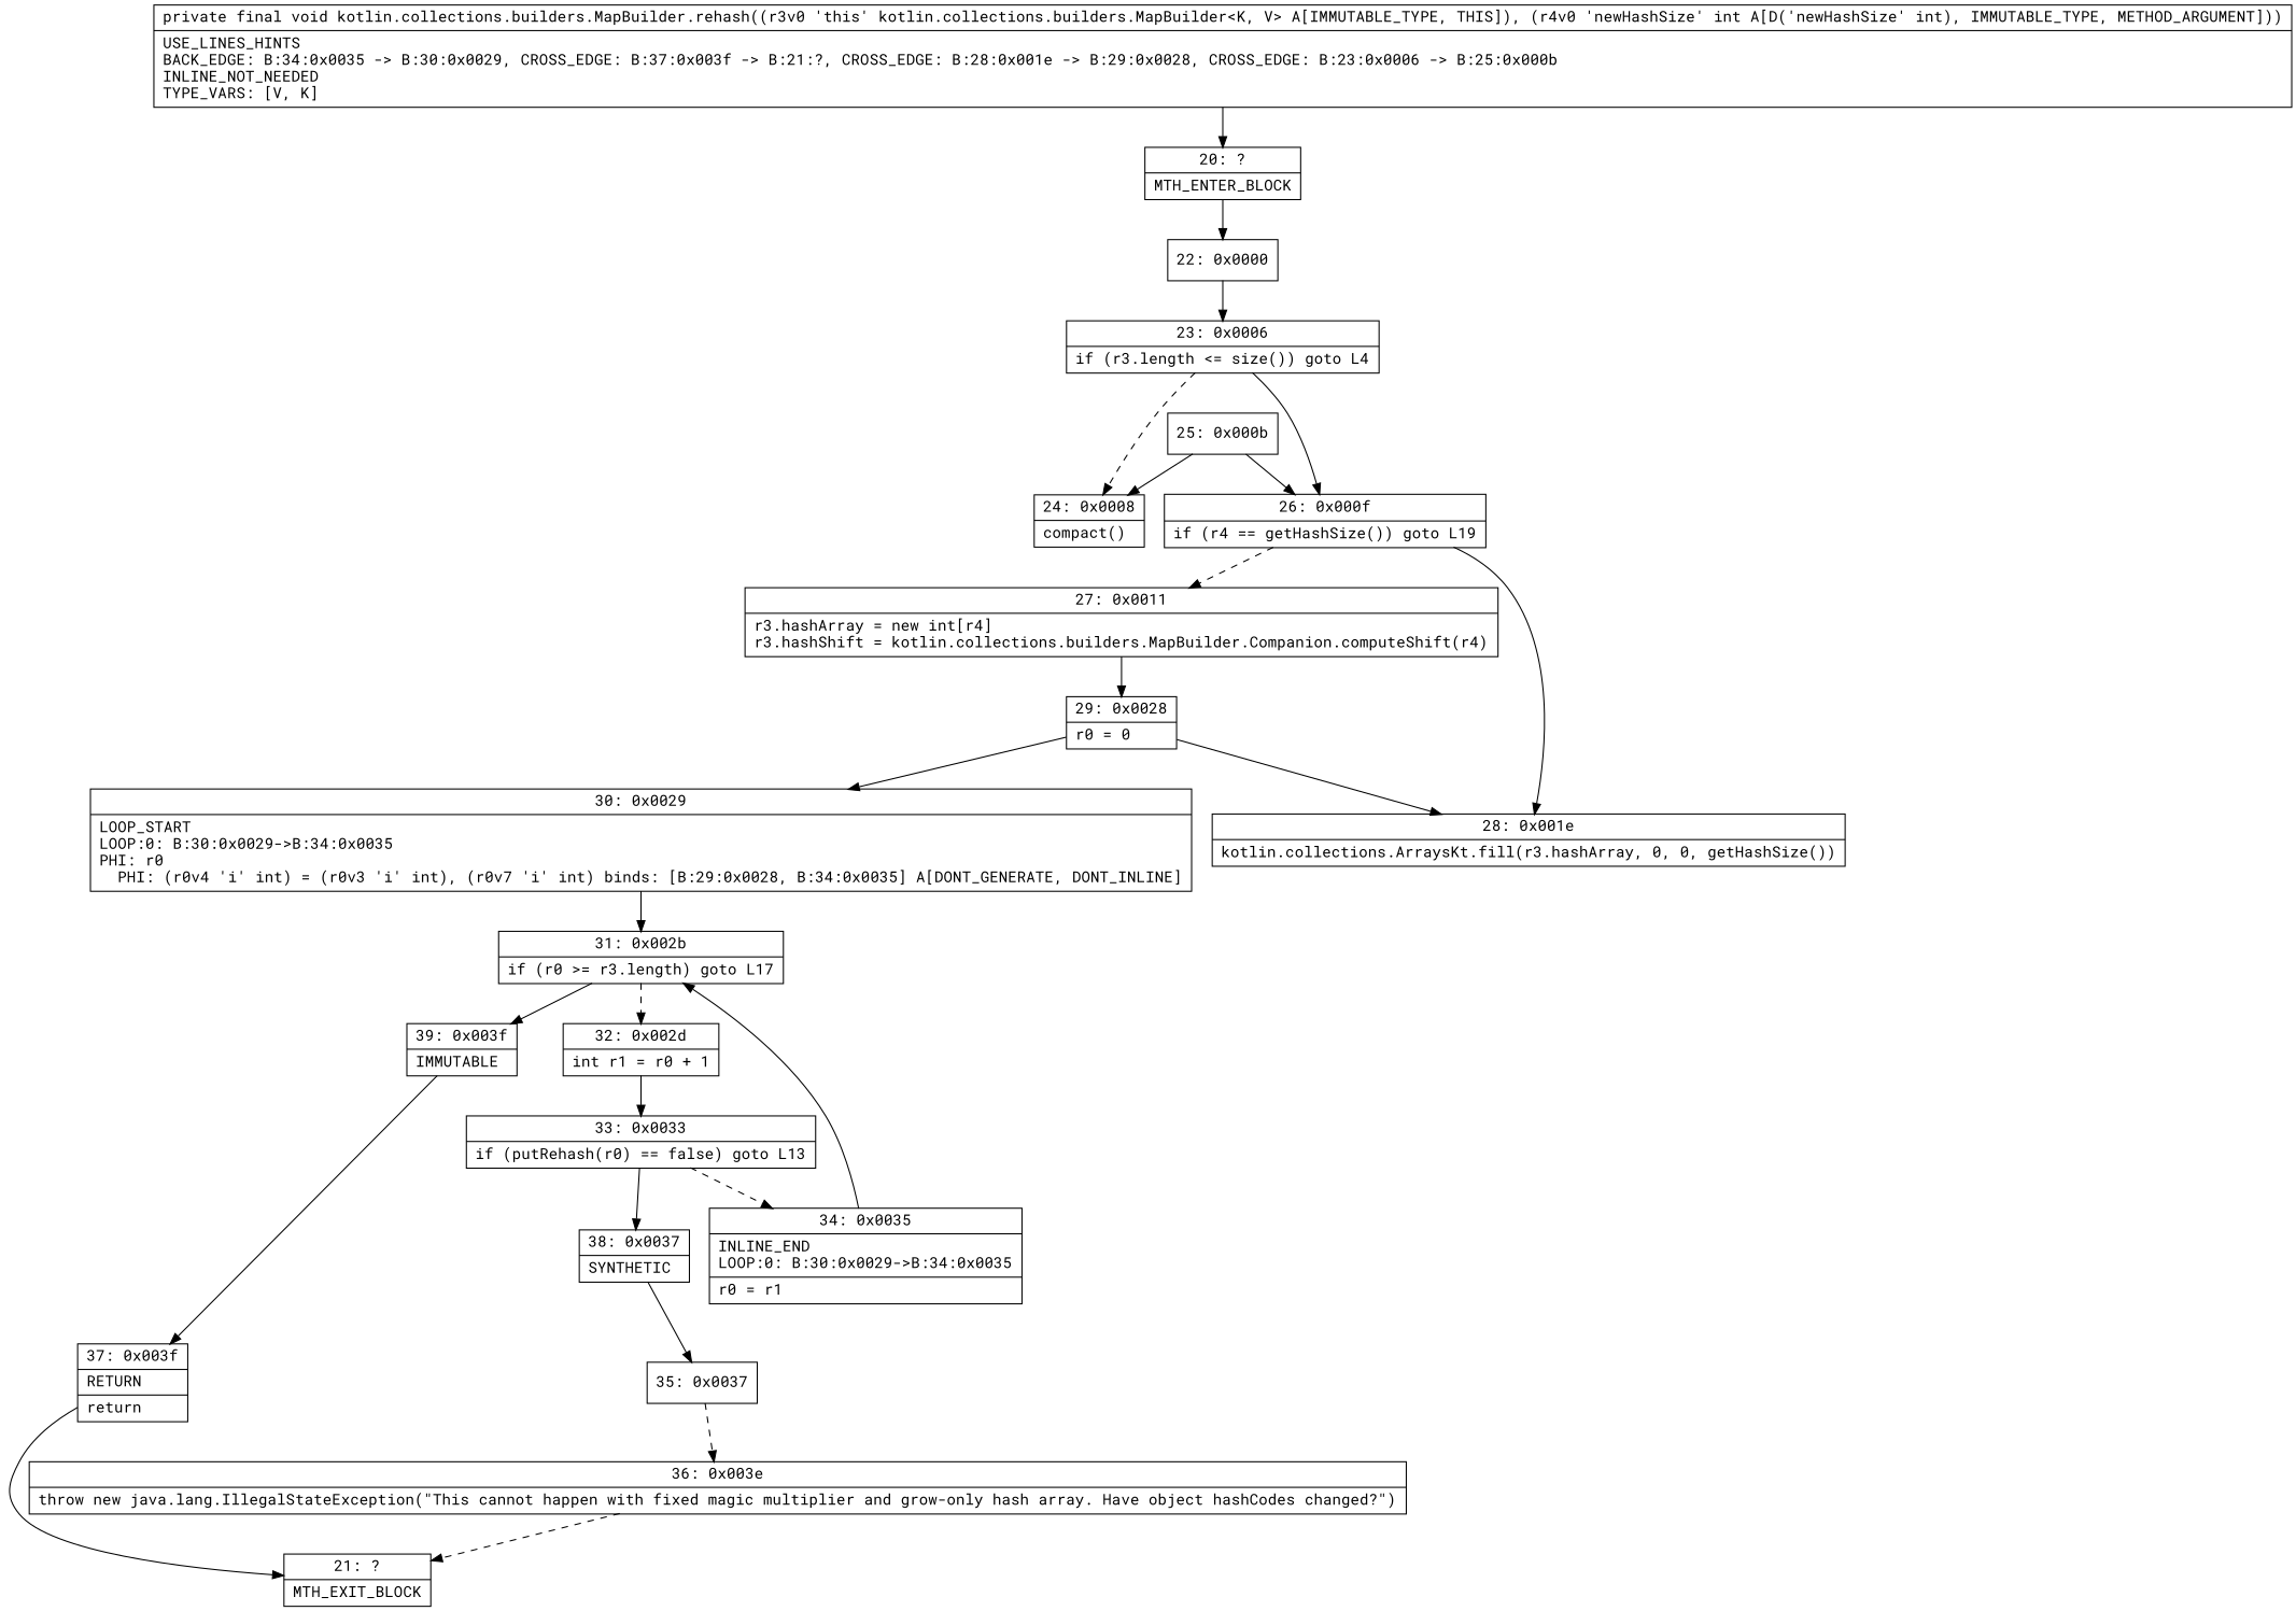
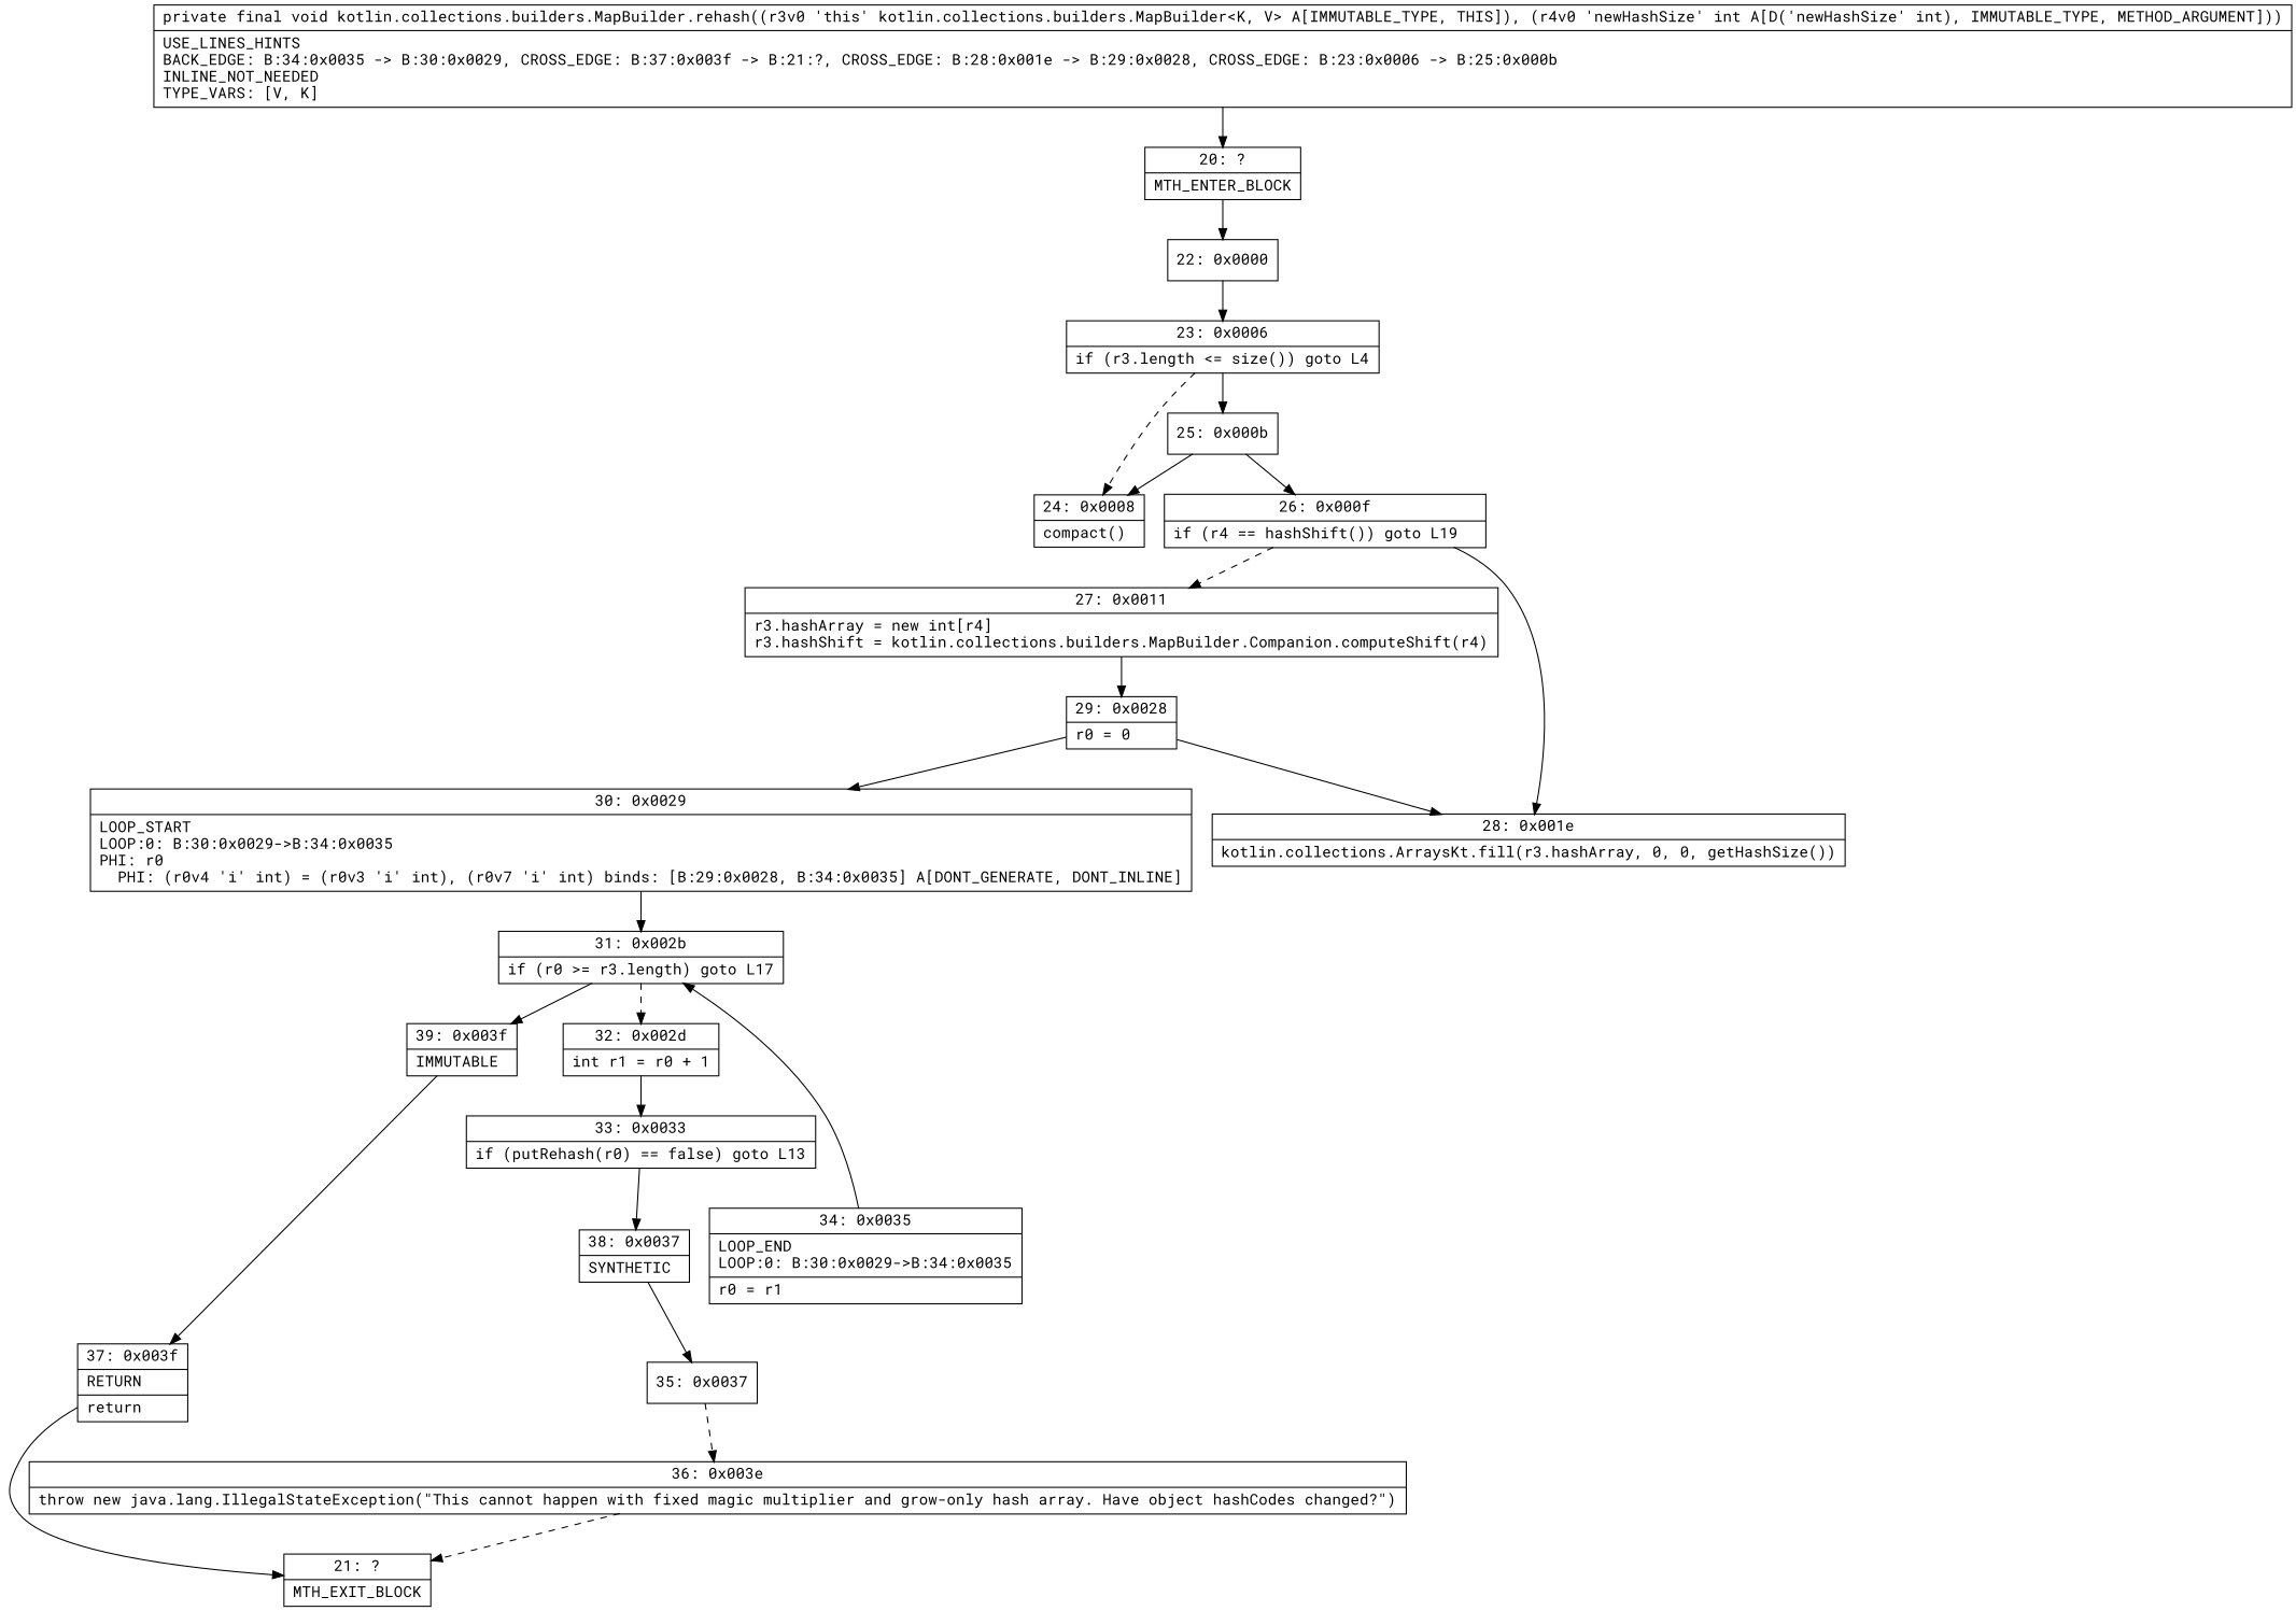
  digraph {
    fontname="Roboto Mono"
    node [fontname="Roboto Mono" shape=record]
    edge [fontname="Roboto Mono"]
    n1 [label="{20\:\ ?|MTH_ENTER_BLOCK\l}"]
    n2 [label="{22\:\ 0x0000}"]
    n3 [label="{23\:\ 0x0006|if (r3.length \<= size()) goto L4\l}"]
    n4 [label="{24\:\ 0x0008|compact()\l}"]
    n5 [label="{25\:\ 0x000b}"]
-   n6 [label="{26\:\ 0x000f|if (r4 == getHashSize()) goto L19\l}"]
+   n6 [label="{26\:\ 0x000f|if (r4 == hashShift()) goto L19\l}"]
    n7 [label="{27\:\ 0x0011|r3.hashArray = new int[r4]\lr3.hashShift = kotlin.collections.builders.MapBuilder.Companion.computeShift(r4)\l}"]
    n8 [label="{28\:\ 0x001e|kotlin.collections.ArraysKt.fill(r3.hashArray, 0, 0, getHashSize())\l}"]
    n9 [label="{29\:\ 0x0028|r0 = 0\l}"]
    n10 [label="{30\:\ 0x0029|LOOP_START\lLOOP:0: B:30:0x0029\-\>B:34:0x0035\lPHI: r0 \l  PHI: (r0v4 'i' int) = (r0v3 'i' int), (r0v7 'i' int) binds: [B:29:0x0028, B:34:0x0035] A[DONT_GENERATE, DONT_INLINE]\l}"]
    n11 [label="{31\:\ 0x002b|if (r0 \>= r3.length) goto L17\l}"]
    n12 [label="{32\:\ 0x002d|int r1 = r0 + 1\l}"]
    n13 [label="{39\:\ 0x003f|IMMUTABLE\l}"]
    n14 [label="{33\:\ 0x0033|if (putRehash(r0) == false) goto L13\l}"]
    n15 [label="{37\:\ 0x003f|RETURN\l|return\l}"]
-   n16 [label="{34\:\ 0x0035|INLINE_END\lLOOP:0: B:30:0x0029\-\>B:34:0x0035\l|r0 = r1\l}"]
+   n16 [label="{34\:\ 0x0035|LOOP_END\lLOOP:0: B:30:0x0029\-\>B:34:0x0035\l|r0 = r1\l}"]
    n17 [label="{38\:\ 0x0037|SYNTHETIC\l}"]
    n18 [label="{35\:\ 0x0037}"]
    n19 [label="{36\:\ 0x003e|throw new java.lang.IllegalStateException(\"This cannot happen with fixed magic multiplier and grow\-only hash array. Have object hashCodes changed?\")\l}"]
    n20 [label="{21\:\ ?|MTH_EXIT_BLOCK\l}"]
    n21 [label="{private final void kotlin.collections.builders.MapBuilder.rehash((r3v0 'this' kotlin.collections.builders.MapBuilder\<K, V\> A[IMMUTABLE_TYPE, THIS]), (r4v0 'newHashSize' int A[D('newHashSize' int), IMMUTABLE_TYPE, METHOD_ARGUMENT]))  | USE_LINES_HINTS\lBACK_EDGE: B:34:0x0035 \-\> B:30:0x0029, CROSS_EDGE: B:37:0x003f \-\> B:21:?, CROSS_EDGE: B:28:0x001e \-\> B:29:0x0028, CROSS_EDGE: B:23:0x0006 \-\> B:25:0x000b\lINLINE_NOT_NEEDED\lTYPE_VARS: [V, K]\l}"]
    n1 -> n2
    n2 -> n3
    n3 -> n4 [style=dashed]
-   n3 -> n6
+   n3 -> n5
    n5 -> n4
    n5 -> n6
    n6 -> n7 [style=dashed]
    n6 -> n8
    n7 -> n9
    n9 -> n8
    n9 -> n10
    n10 -> n11
    n11 -> n12 [style=dashed]
    n11 -> n13
    n12 -> n14
    n13 -> n15
-   n14 -> n16 [style=dashed]
    n14 -> n17
    n15 -> n20
    n16 -> n11
    n17 -> n18
    n18 -> n19 [style=dashed]
    n19 -> n20 [style=dashed]
    n21 -> n1
  }
